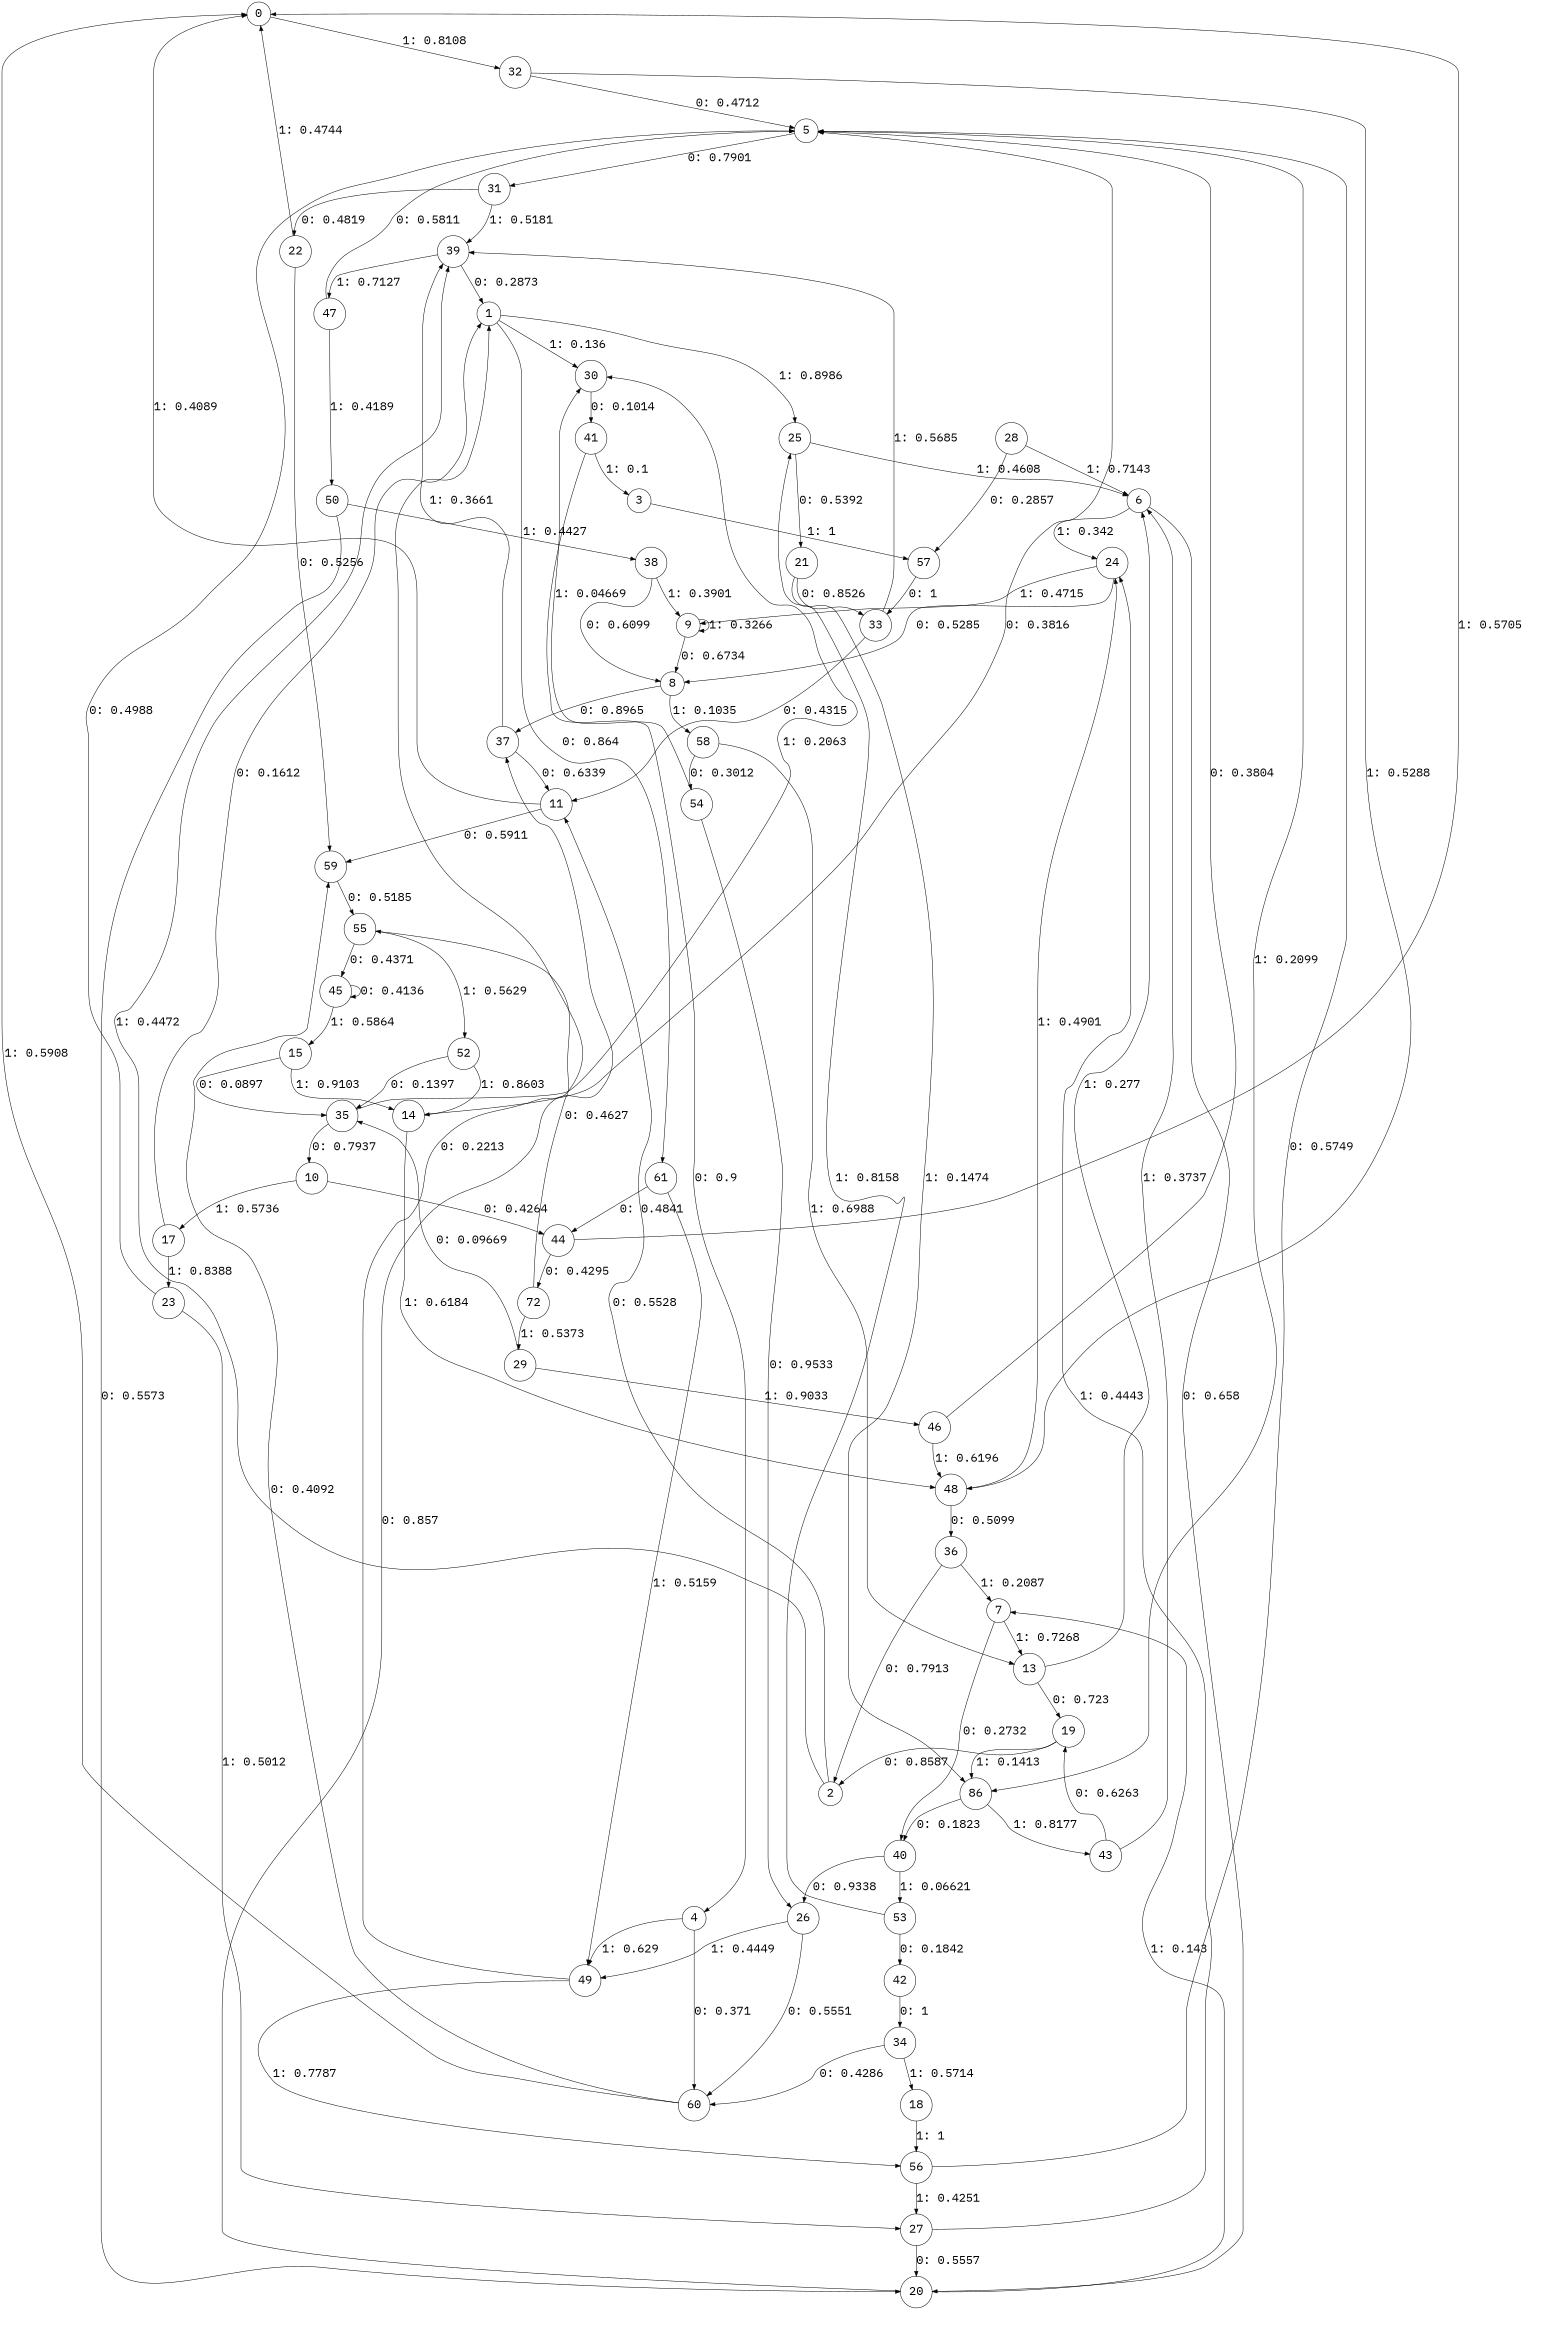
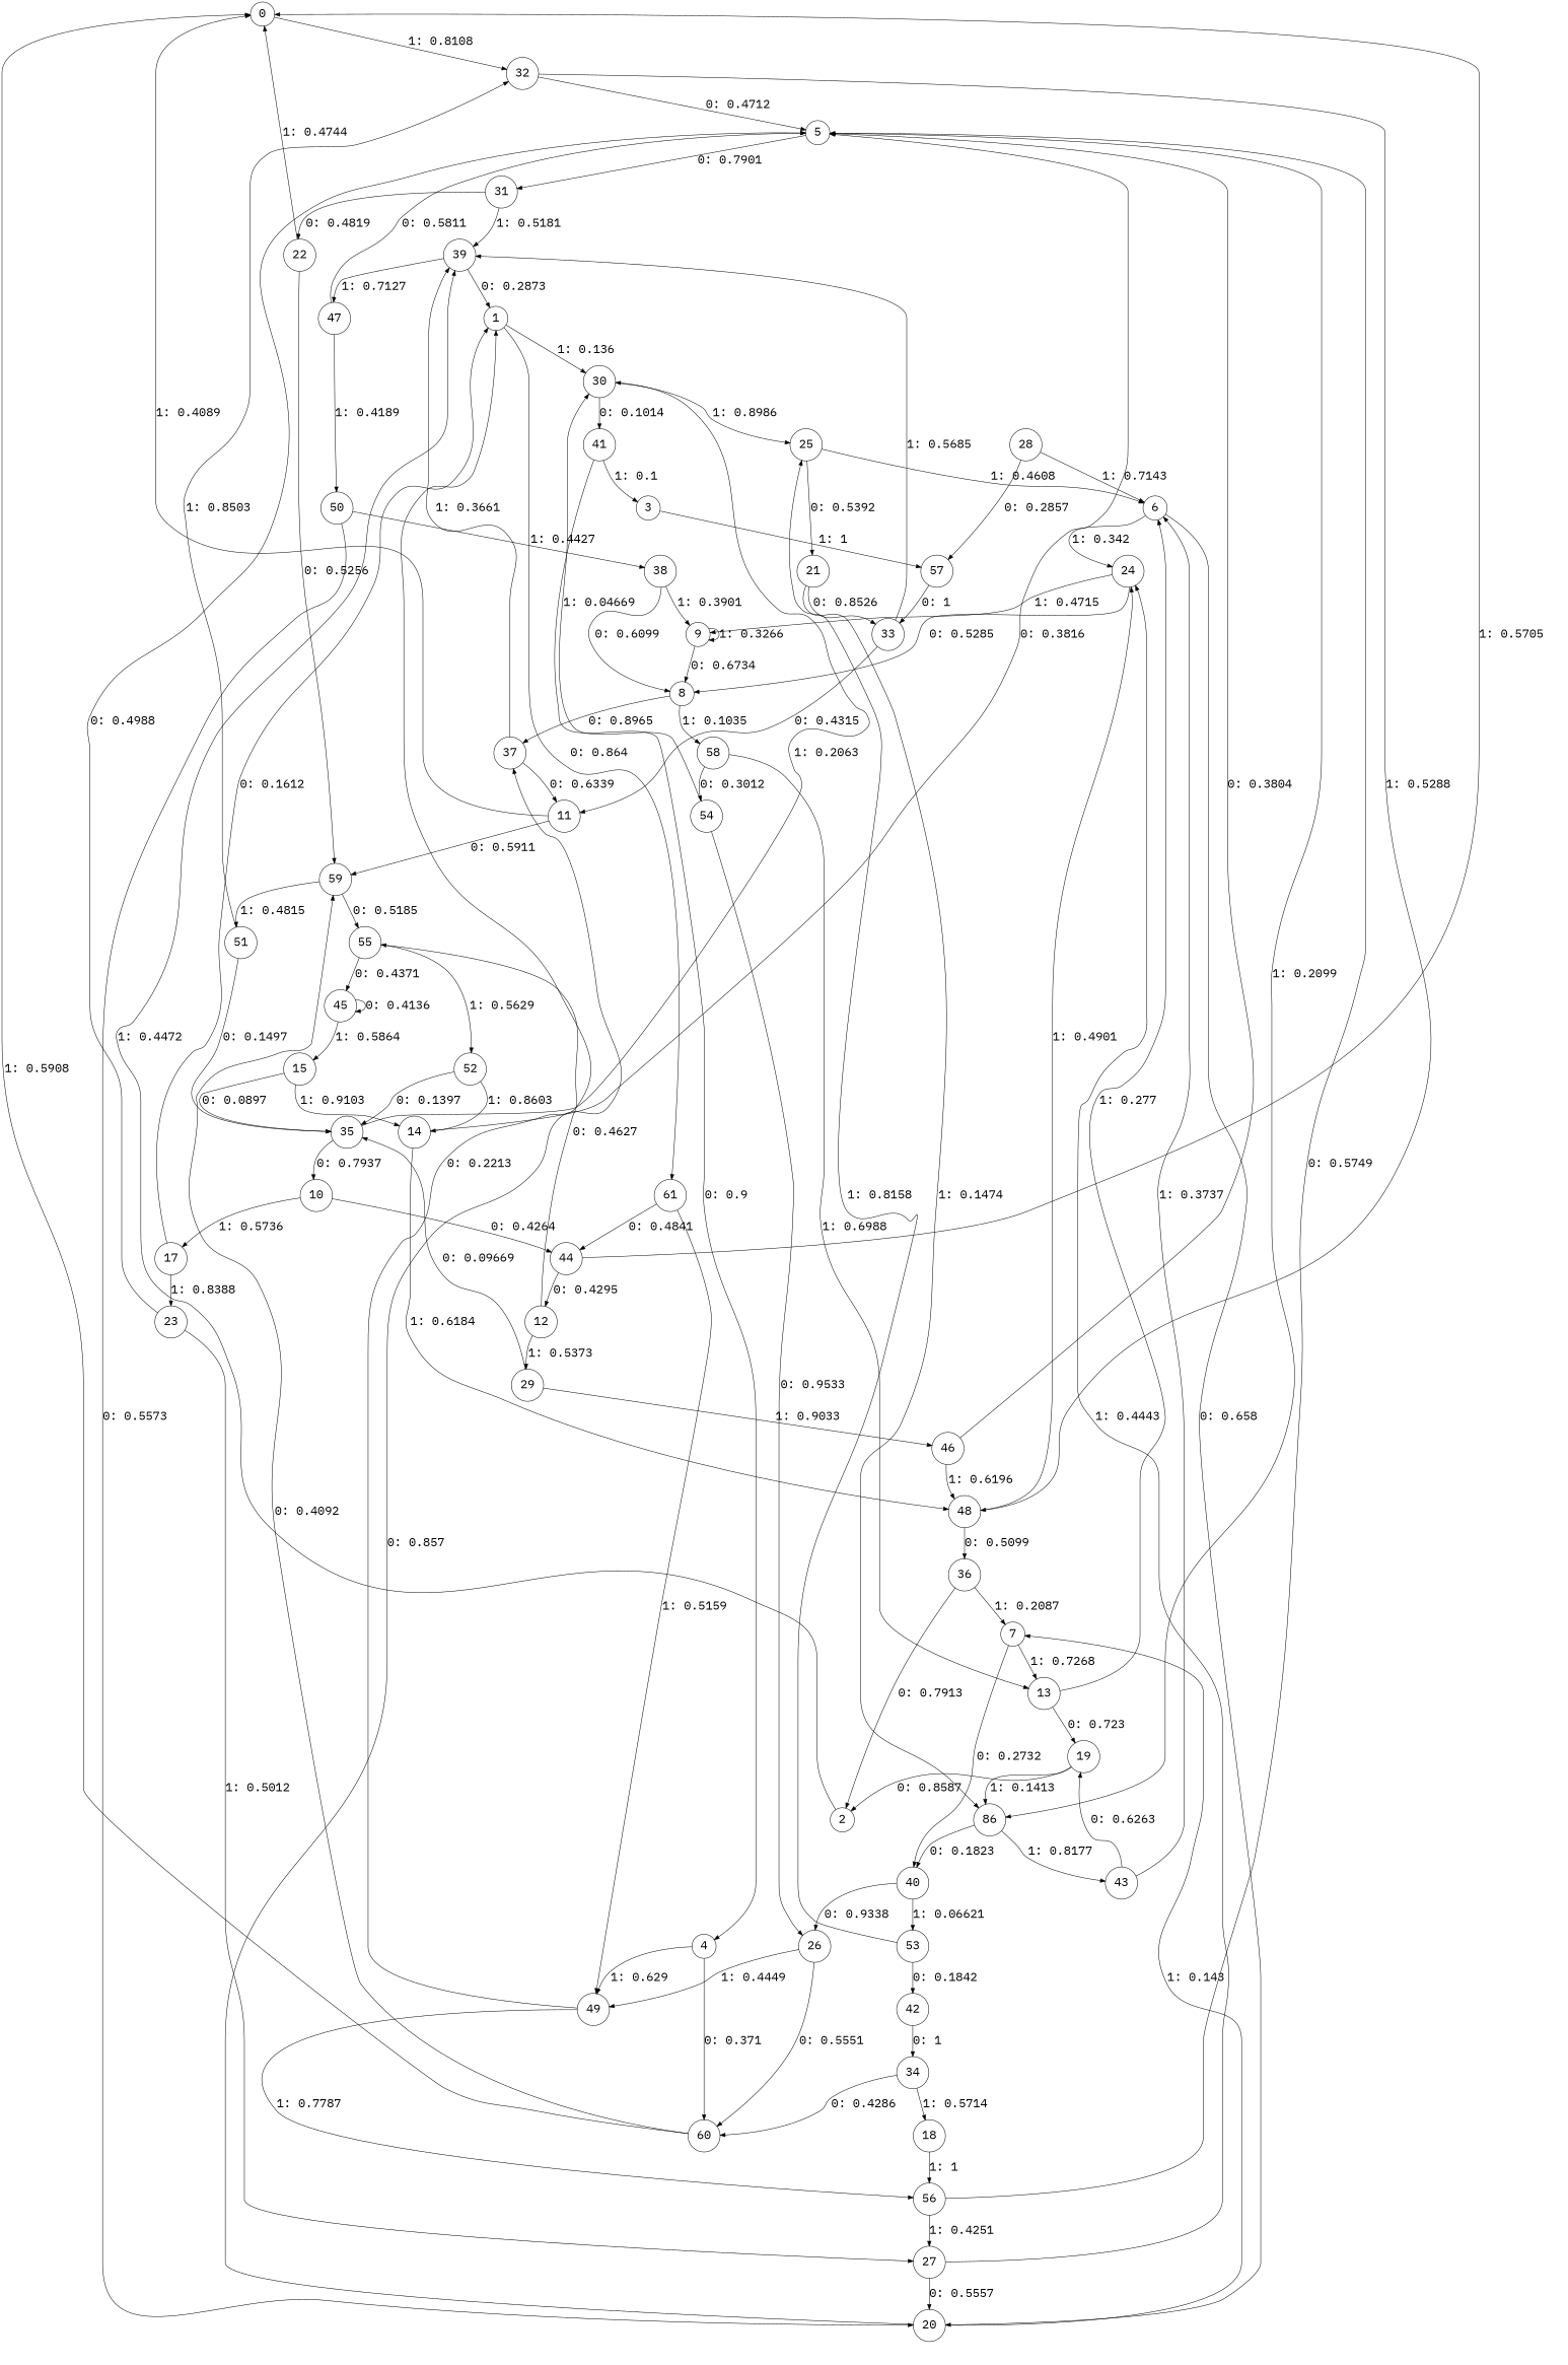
  digraph {
    fontname="IBM Plex Mono"
    node [fontname="IBM Plex Mono" fontsize=24 shape=circle]
    edge [fontname="IBM Plex Mono" fontsize=24]
    0
    32
    35
    30
    10
    5
    48
    25
    41
    44
    17
    31
    n13 [label=86]
    24
    36
    1
    61
    49
    56
-   12 [label=72]
+   12
    6
    21
    3
    4
    2
    11
    39
    59
    47
    55
+   51
    50
    57
    28
    20
    33
    60
    27
    22
    40
    43
    26
    53
    19
    7
    37
    8
    9
    13
    58
    42
    54
    23
    29
    45
    52
    46
    15
    14
    18
    34
    38
    0 -> 32 [label="1: 0.8108   "]
    32 -> 5 [label="0: 0.4712   "]
    32 -> 48 [label="1: 0.5288   "]
    35 -> 30 [label="1: 0.2063   "]
    35 -> 10 [label="0: 0.7937   "]
-   1 -> 25 [label="1: 0.8986   "]
+   30 -> 25 [label="1: 0.8986   "]
    30 -> 41 [label="0: 0.1014   "]
    10 -> 44 [label="0: 0.4264   "]
    10 -> 17 [label="1: 0.5736   "]
    5 -> 31 [label="0: 0.7901   "]
    5 -> n13 [label="1: 0.2099   "]
    48 -> 24 [label="1: 0.4901   "]
    48 -> 36 [label="0: 0.5099   "]
    25 -> 6 [label="1: 0.4608   "]
    25 -> 21 [label="0: 0.5392   "]
    41 -> 3 [label="1: 0.1      "]
    41 -> 4 [label="0: 0.9      "]
    44 -> 0 [label="1: 0.5705   "]
    44 -> 12 [label="0: 0.4295   "]
    17 -> 1 [label="0: 0.1612   "]
    17 -> 23 [label="1: 0.8388   "]
    31 -> 39 [label="1: 0.5181   "]
    31 -> 22 [label="0: 0.4819   "]
    n13 -> 40 [label="0: 0.1823   "]
    n13 -> 43 [label="1: 0.8177   "]
    24 -> 8 [label="0: 0.5285   "]
    24 -> 9 [label="1: 0.4715   "]
    36 -> 2 [label="0: 0.7913   "]
    36 -> 7 [label="1: 0.2087   "]
    1 -> 30 [label="1: 0.136    "]
    1 -> 61 [label="0: 0.864    "]
    61 -> 44 [label="0: 0.4841   "]
    61 -> 49 [label="1: 0.5159   "]
    49 -> 1 [label="0: 0.2213   "]
    49 -> 56 [label="1: 0.7787   "]
    56 -> 5 [label="0: 0.5749   "]
    56 -> 27 [label="1: 0.4251   "]
    12 -> 55 [label="0: 0.4627   "]
    12 -> 29 [label="1: 0.5373   "]
    6 -> 24 [label="1: 0.342    "]
    6 -> 20 [label="0: 0.658    "]
    21 -> n13 [label="1: 0.1474   "]
    21 -> 33 [label="0: 0.8526   "]
    3 -> 57 [label="1: 1        "]
    4 -> 49 [label="1: 0.629    "]
    4 -> 60 [label="0: 0.371    "]
-   2 -> 11 [label="0: 0.5528   "]
    2 -> 39 [label="1: 0.4472   "]
    11 -> 0 [label="1: 0.4089   "]
    11 -> 59 [label="0: 0.5911   "]
    39 -> 1 [label="0: 0.2873   "]
    39 -> 47 [label="1: 0.7127   "]
    59 -> 55 [label="0: 0.5185   "]
+   59 -> 51 [label="1: 0.4815   "]
    47 -> 5 [label="0: 0.5811   "]
    47 -> 50 [label="1: 0.4189   "]
    55 -> 45 [label="0: 0.4371   "]
    55 -> 52 [label="1: 0.5629   "]
+   51 -> 32 [label="1: 0.8503   "]
+   51 -> 35 [label="0: 0.1497   "]
    50 -> 20 [label="0: 0.5573   "]
    50 -> 38 [label="1: 0.4427   "]
    57 -> 33 [label="0: 1        "]
    28 -> 6 [label="1: 0.7143   "]
    28 -> 57 [label="0: 0.2857   "]
    20 -> 7 [label="1: 0.143    "]
    20 -> 37 [label="0: 0.857    "]
    33 -> 11 [label="0: 0.4315   "]
    33 -> 39 [label="1: 0.5685   "]
    60 -> 0 [label="1: 0.5908   "]
    60 -> 59 [label="0: 0.4092   "]
    27 -> 24 [label="1: 0.4443   "]
    27 -> 20 [label="0: 0.5557   "]
    22 -> 0 [label="1: 0.4744   "]
    22 -> 59 [label="0: 0.5256   "]
    40 -> 26 [label="0: 0.9338   "]
    40 -> 53 [label="1: 0.06621  "]
    43 -> 6 [label="1: 0.3737   "]
    43 -> 19 [label="0: 0.6263   "]
    26 -> 49 [label="1: 0.4449   "]
    26 -> 60 [label="0: 0.5551   "]
    53 -> 25 [label="1: 0.8158   "]
    53 -> 42 [label="0: 0.1842   "]
    19 -> n13 [label="1: 0.1413   "]
    19 -> 2 [label="0: 0.8587   "]
    7 -> 40 [label="0: 0.2732   "]
    7 -> 13 [label="1: 0.7268   "]
    37 -> 11 [label="0: 0.6339   "]
    37 -> 39 [label="1: 0.3661   "]
    8 -> 37 [label="0: 0.8965   "]
    8 -> 58 [label="1: 0.1035   "]
    9 -> 8 [label="0: 0.6734   "]
    9 -> 9 [label="1: 0.3266   "]
    13 -> 6 [label="1: 0.277    "]
    13 -> 19 [label="0: 0.723    "]
    58 -> 13 [label="1: 0.6988   "]
    58 -> 54 [label="0: 0.3012   "]
    42 -> 34 [label="0: 1        "]
    54 -> 30 [label="1: 0.04669  "]
    54 -> 26 [label="0: 0.9533   "]
    23 -> 5 [label="0: 0.4988   "]
    23 -> 27 [label="1: 0.5012   "]
    29 -> 35 [label="0: 0.09669  "]
    29 -> 46 [label="1: 0.9033   "]
    45 -> 45 [label="0: 0.4136   "]
    45 -> 15 [label="1: 0.5864   "]
    52 -> 35 [label="0: 0.1397   "]
    52 -> 14 [label="1: 0.8603   "]
    46 -> 5 [label="0: 0.3804   "]
    46 -> 48 [label="1: 0.6196   "]
    15 -> 35 [label="0: 0.0897   "]
    15 -> 14 [label="1: 0.9103   "]
    14 -> 5 [label="0: 0.3816   "]
    14 -> 48 [label="1: 0.6184   "]
    18 -> 56 [label="1: 1        "]
    34 -> 60 [label="0: 0.4286   "]
    34 -> 18 [label="1: 0.5714   "]
    38 -> 8 [label="0: 0.6099   "]
    38 -> 9 [label="1: 0.3901   "]
  }
